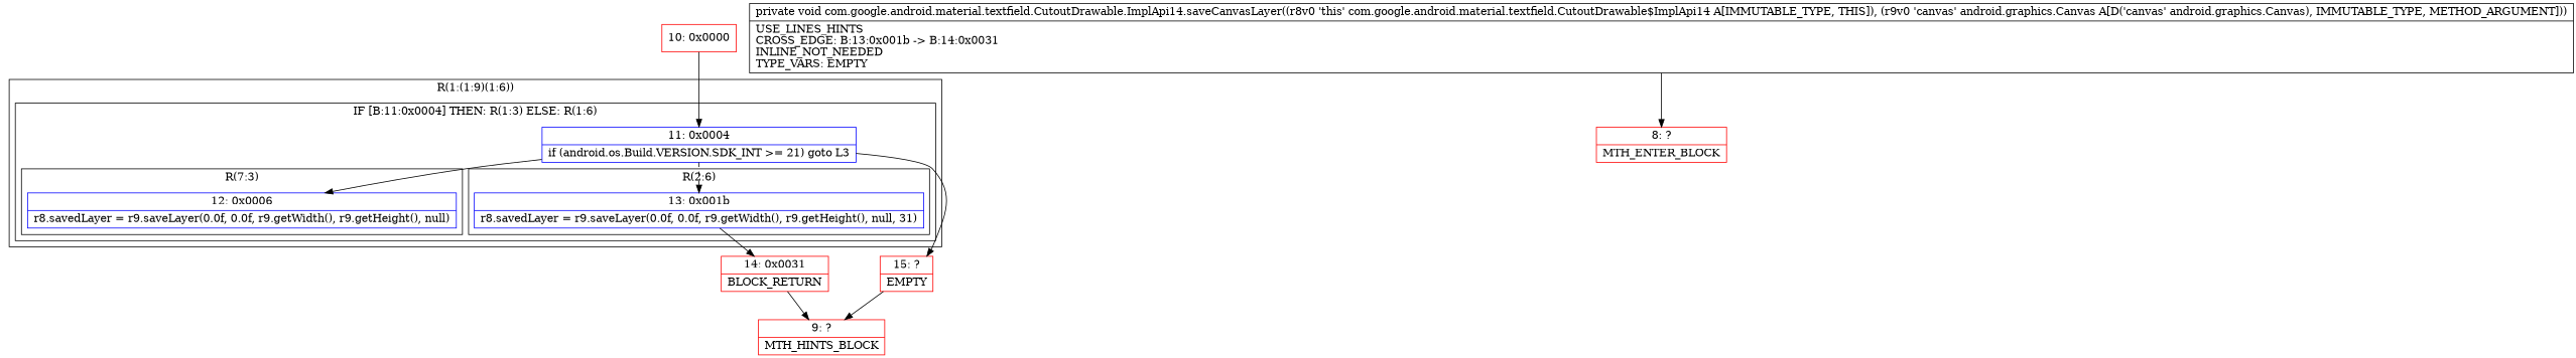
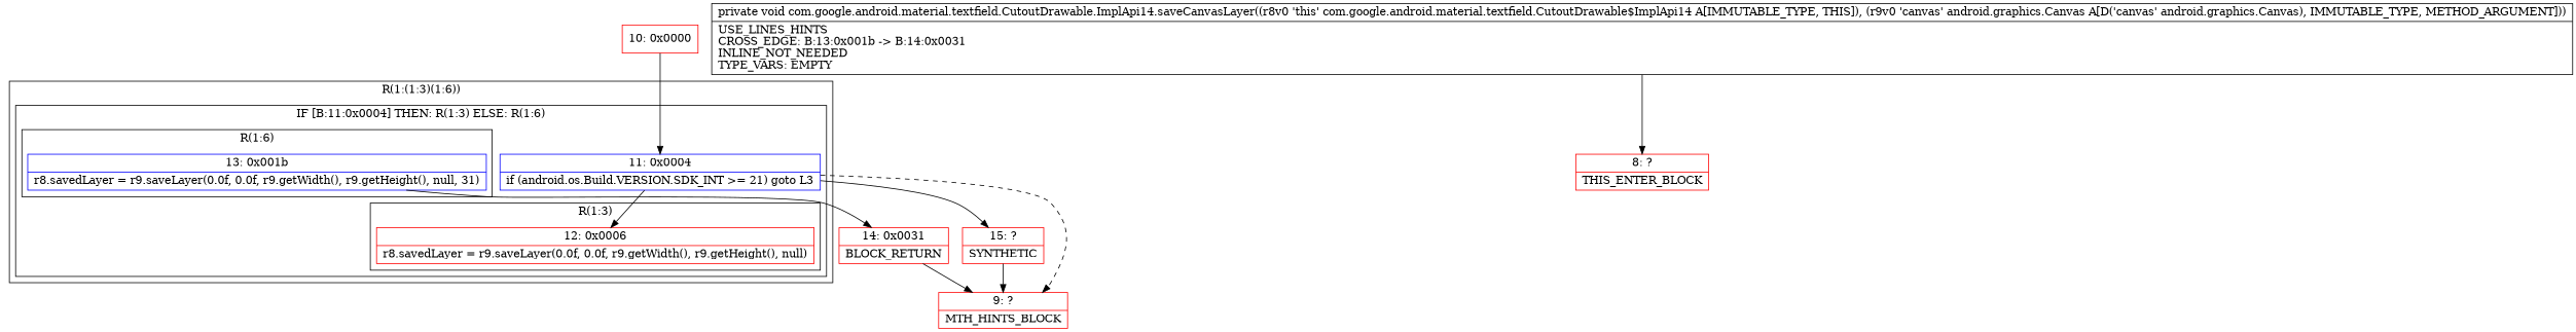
  digraph {
    node [color=red shape=record]
-   n1 [color=blue label="{12\:\ 0x0006|r8.savedLayer = r9.saveLayer(0.0f, 0.0f, r9.getWidth(), r9.getHeight(), null)\l}"]
+   n1 [label="{12\:\ 0x0006|r8.savedLayer = r9.saveLayer(0.0f, 0.0f, r9.getWidth(), r9.getHeight(), null)\l}"]
    n2 [color=blue label="{13\:\ 0x001b|r8.savedLayer = r9.saveLayer(0.0f, 0.0f, r9.getWidth(), r9.getHeight(), null, 31)\l}"]
    n3 [color=blue label="{11\:\ 0x0004|if (android.os.Build.VERSION.SDK_INT \>= 21) goto L3\l}"]
    n4 [label="{14\:\ 0x0031|BLOCK_RETURN\l}"]
-   n5 [label="{15\:\ ?|EMPTY\l}"]
+   n5 [label="{15\:\ ?|SYNTHETIC\l}"]
    n6 [label="{9\:\ ?|MTH_HINTS_BLOCK\l}"]
-   n7 [label="{8\:\ ?|MTH_ENTER_BLOCK\l}"]
+   n7 [label="{8\:\ ?|THIS_ENTER_BLOCK\l}"]
    n8 [label="{10\:\ 0x0000}"]
    n9 [label="{private void com.google.android.material.textfield.CutoutDrawable.ImplApi14.saveCanvasLayer((r8v0 'this' com.google.android.material.textfield.CutoutDrawable$ImplApi14 A[IMMUTABLE_TYPE, THIS]), (r9v0 'canvas' android.graphics.Canvas A[D('canvas' android.graphics.Canvas), IMMUTABLE_TYPE, METHOD_ARGUMENT]))  | USE_LINES_HINTS\lCROSS_EDGE: B:13:0x001b \-\> B:14:0x0031\lINLINE_NOT_NEEDED\lTYPE_VARS: EMPTY\l}" color=""]
    subgraph cluster_1 {
-     label="R(1:(1:9)(1:6))"
+     label="R(1:(1:3)(1:6))"
      subgraph cluster_2 {
        label="IF [B:11:0x0004] THEN: R(1:3) ELSE: R(1:6)"
        n3
        subgraph cluster_3 {
-         label="R(7:3)"
+         label="R(1:3)"
          n1
        }
        subgraph cluster_4 {
-         label="R(2:6)"
+         label="R(1:6)"
          n2
        }
      }
    }
    n2 -> n4
    n3 -> n1
-   n3 -> n2 [style=dashed]
+   n3 -> n6 [style=dashed]
    n3 -> n5
    n4 -> n6
    n5 -> n6
    n8 -> n3
    n9 -> n7
  }
